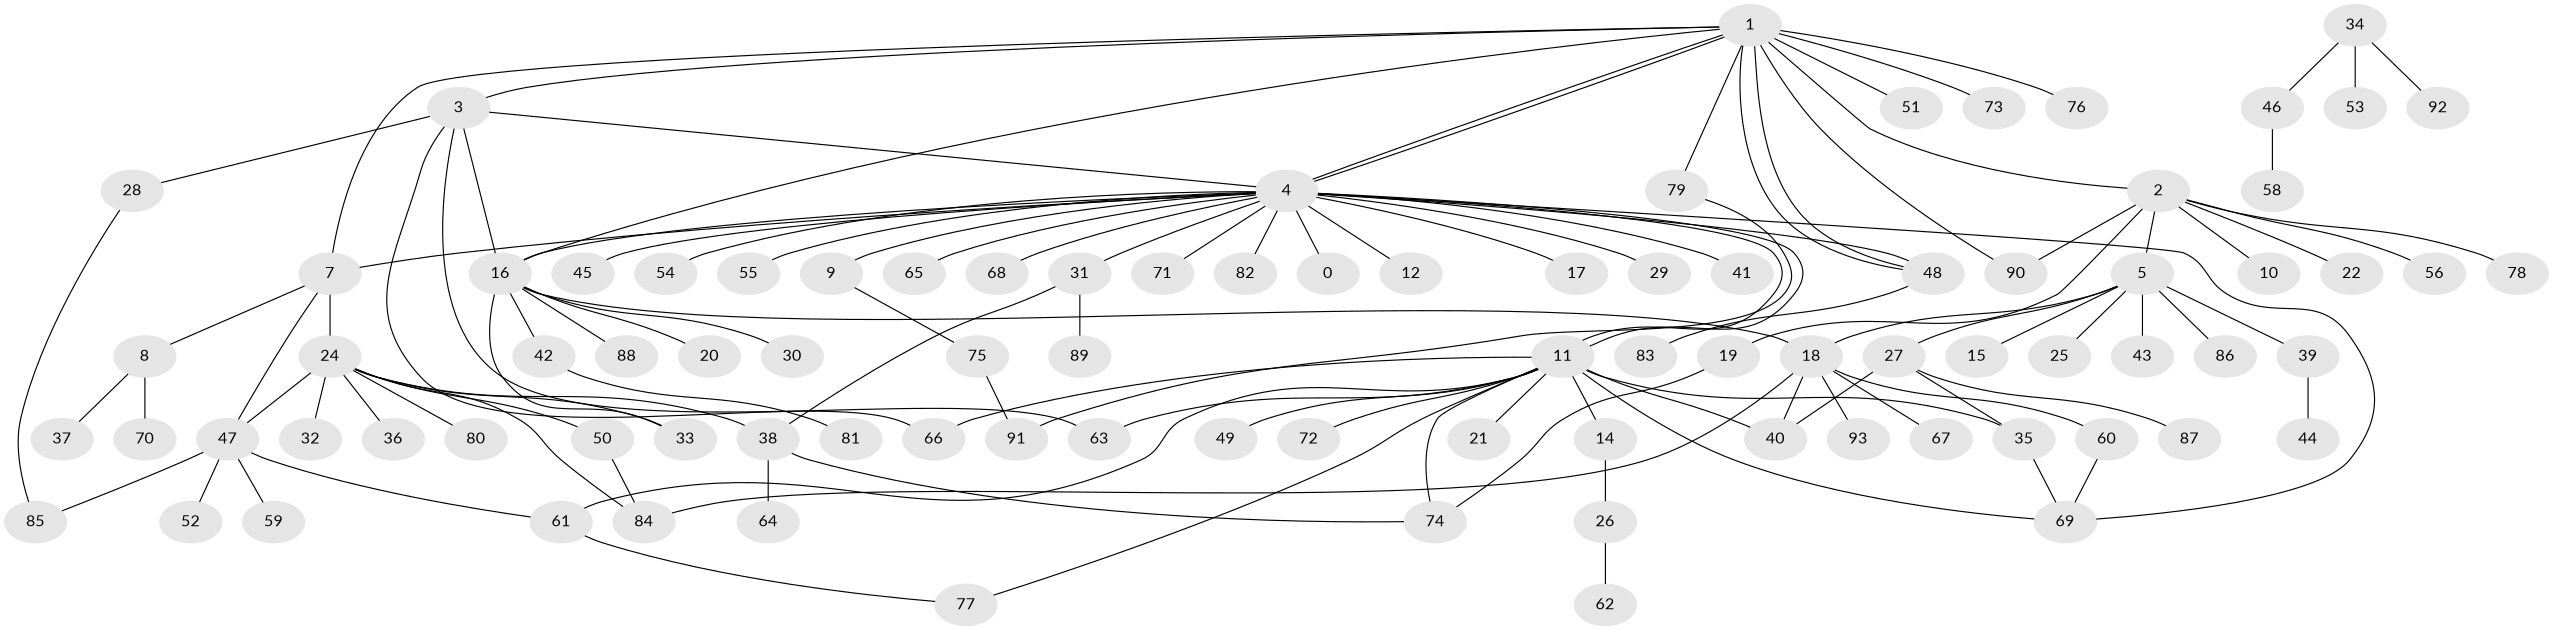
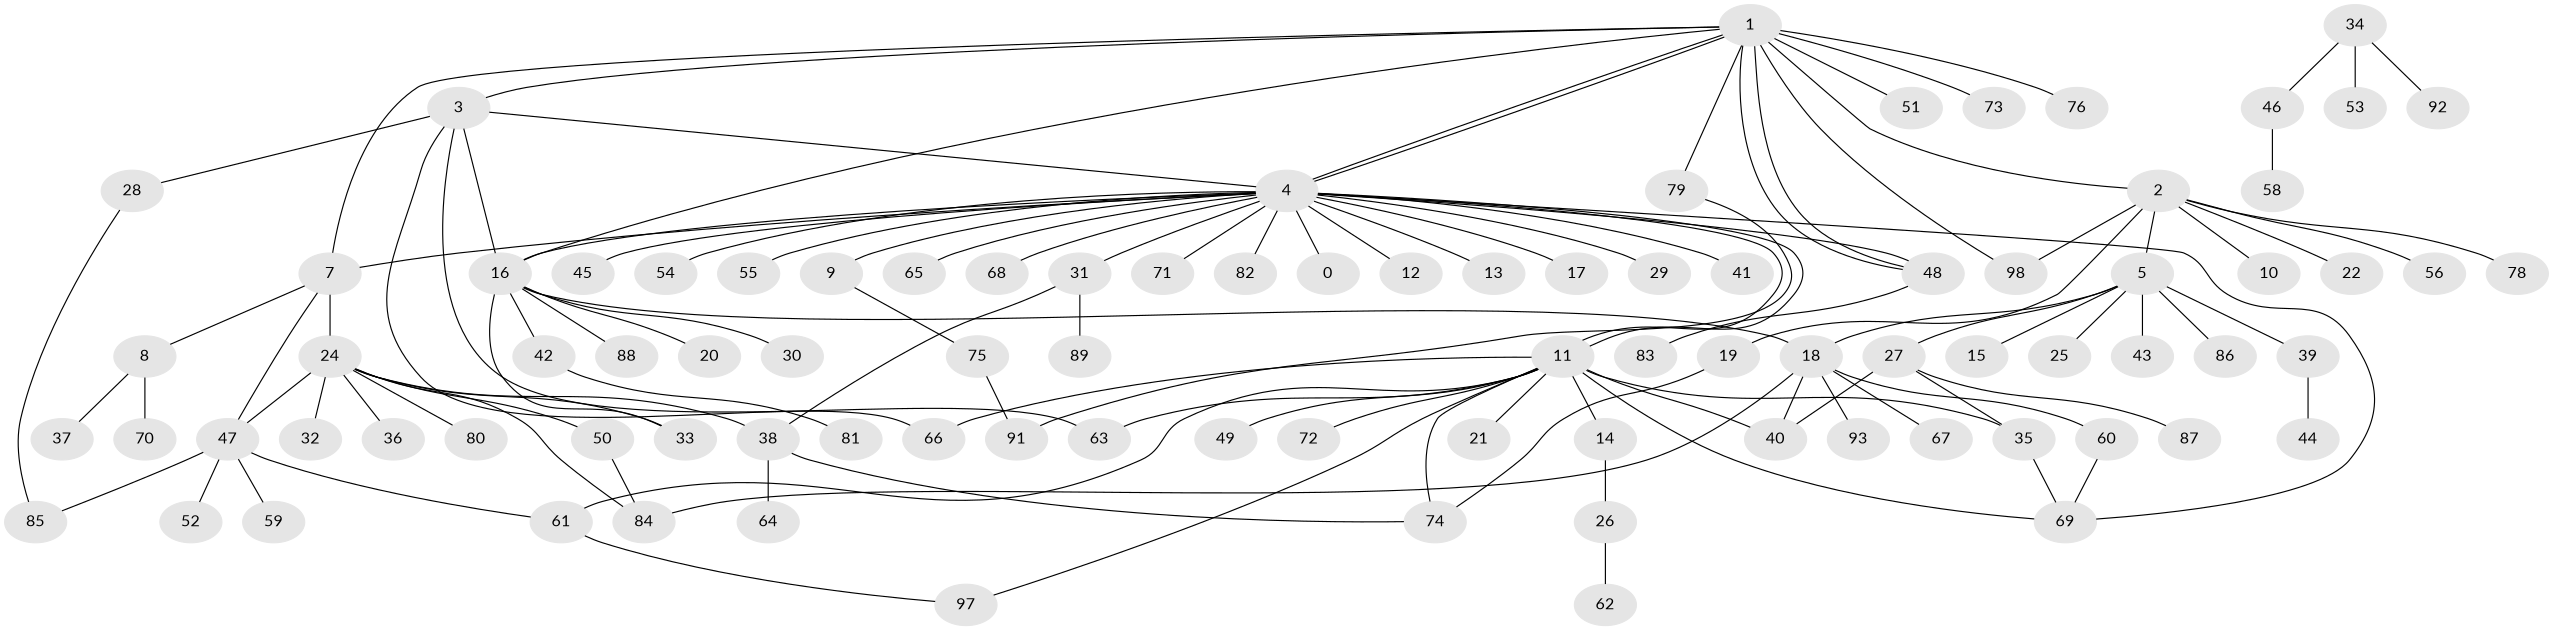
  graph {
    fontname=Lato
    node [color=gray90 fontname=Lato style=filled]
    edge [fontname=Lato]
    1
    2
    3
    4
    7
    16
    48
    51
    73
    76
    79
-   90
+   90 [label=98]
    5
    10
    19
    22
    56
    78
    28
    63
    66
    n22 [label=0]
    9
    11
    12
+   13
    17
    29
    31
    41
    45
    54
    55
    65
    68
    69
    71
    82
    8
    24
    47
    18
    20
    30
    33
    42
    88
    34
    46
    53
    92
    83
    91
    15
    25
    27
    39
    43
    86
    74
    85
    75
    14
    21
    35
    40
    49
    61
    72
-   77
+   77 [label=97]
    38
    89
    60
    67
    84
    93
    87
    44
    37
    70
    32
    36
    50
    80
    52
    59
    26
    62
    81
    64
    58
    1 -- 2
    1 -- 3
    1 -- 4
    1 -- 4
    1 -- 7
    1 -- 16
    1 -- 48
    1 -- 48
    1 -- 51
    1 -- 73
    1 -- 76
    1 -- 79
    1 -- 90
    2 -- 90
    2 -- 5
    2 -- 10
    2 -- 19
    2 -- 22
    2 -- 56
    2 -- 78
    3 -- 4
    3 -- 16
    3 -- 28
    3 -- 63
    3 -- 66
    4 -- 7
    4 -- 16
    4 -- 48
    4 -- n22
    4 -- 9
    4 -- 11
    4 -- 11
    4 -- 12
+   4 -- 13
    4 -- 17
    4 -- 29
    4 -- 31
    4 -- 41
    4 -- 45
    4 -- 54
    4 -- 55
    4 -- 65
    4 -- 68
    4 -- 69
    4 -- 71
    4 -- 82
    7 -- 8
    7 -- 24
    7 -- 47
    16 -- 18
    16 -- 20
    16 -- 30
    16 -- 33
    16 -- 42
    16 -- 88
    48 -- 83
    79 -- 91
    5 -- 18
    5 -- 15
    5 -- 25
    5 -- 27
    5 -- 39
    5 -- 43
    5 -- 86
    19 -- 74
    28 -- 85
    9 -- 75
    11 -- 63
    11 -- 66
    11 -- 69
    11 -- 74
    11 -- 14
    11 -- 21
    11 -- 35
    11 -- 40
    11 -- 49
    11 -- 61
    11 -- 72
    11 -- 77
    31 -- 38
    31 -- 89
    8 -- 37
    8 -- 70
    24 -- 47
    24 -- 33
    24 -- 38
    24 -- 84
    24 -- 32
    24 -- 36
    24 -- 50
    24 -- 80
    47 -- 85
    47 -- 61
    47 -- 52
    47 -- 59
    18 -- 40
    18 -- 60
    18 -- 67
    18 -- 84
    18 -- 93
    42 -- 81
    34 -- 46
    34 -- 53
    34 -- 92
    46 -- 58
    27 -- 35
    27 -- 40
    27 -- 87
    39 -- 44
    75 -- 91
    14 -- 26
    35 -- 69
    61 -- 77
    38 -- 74
    38 -- 64
    60 -- 69
    50 -- 84
    26 -- 62
  }
